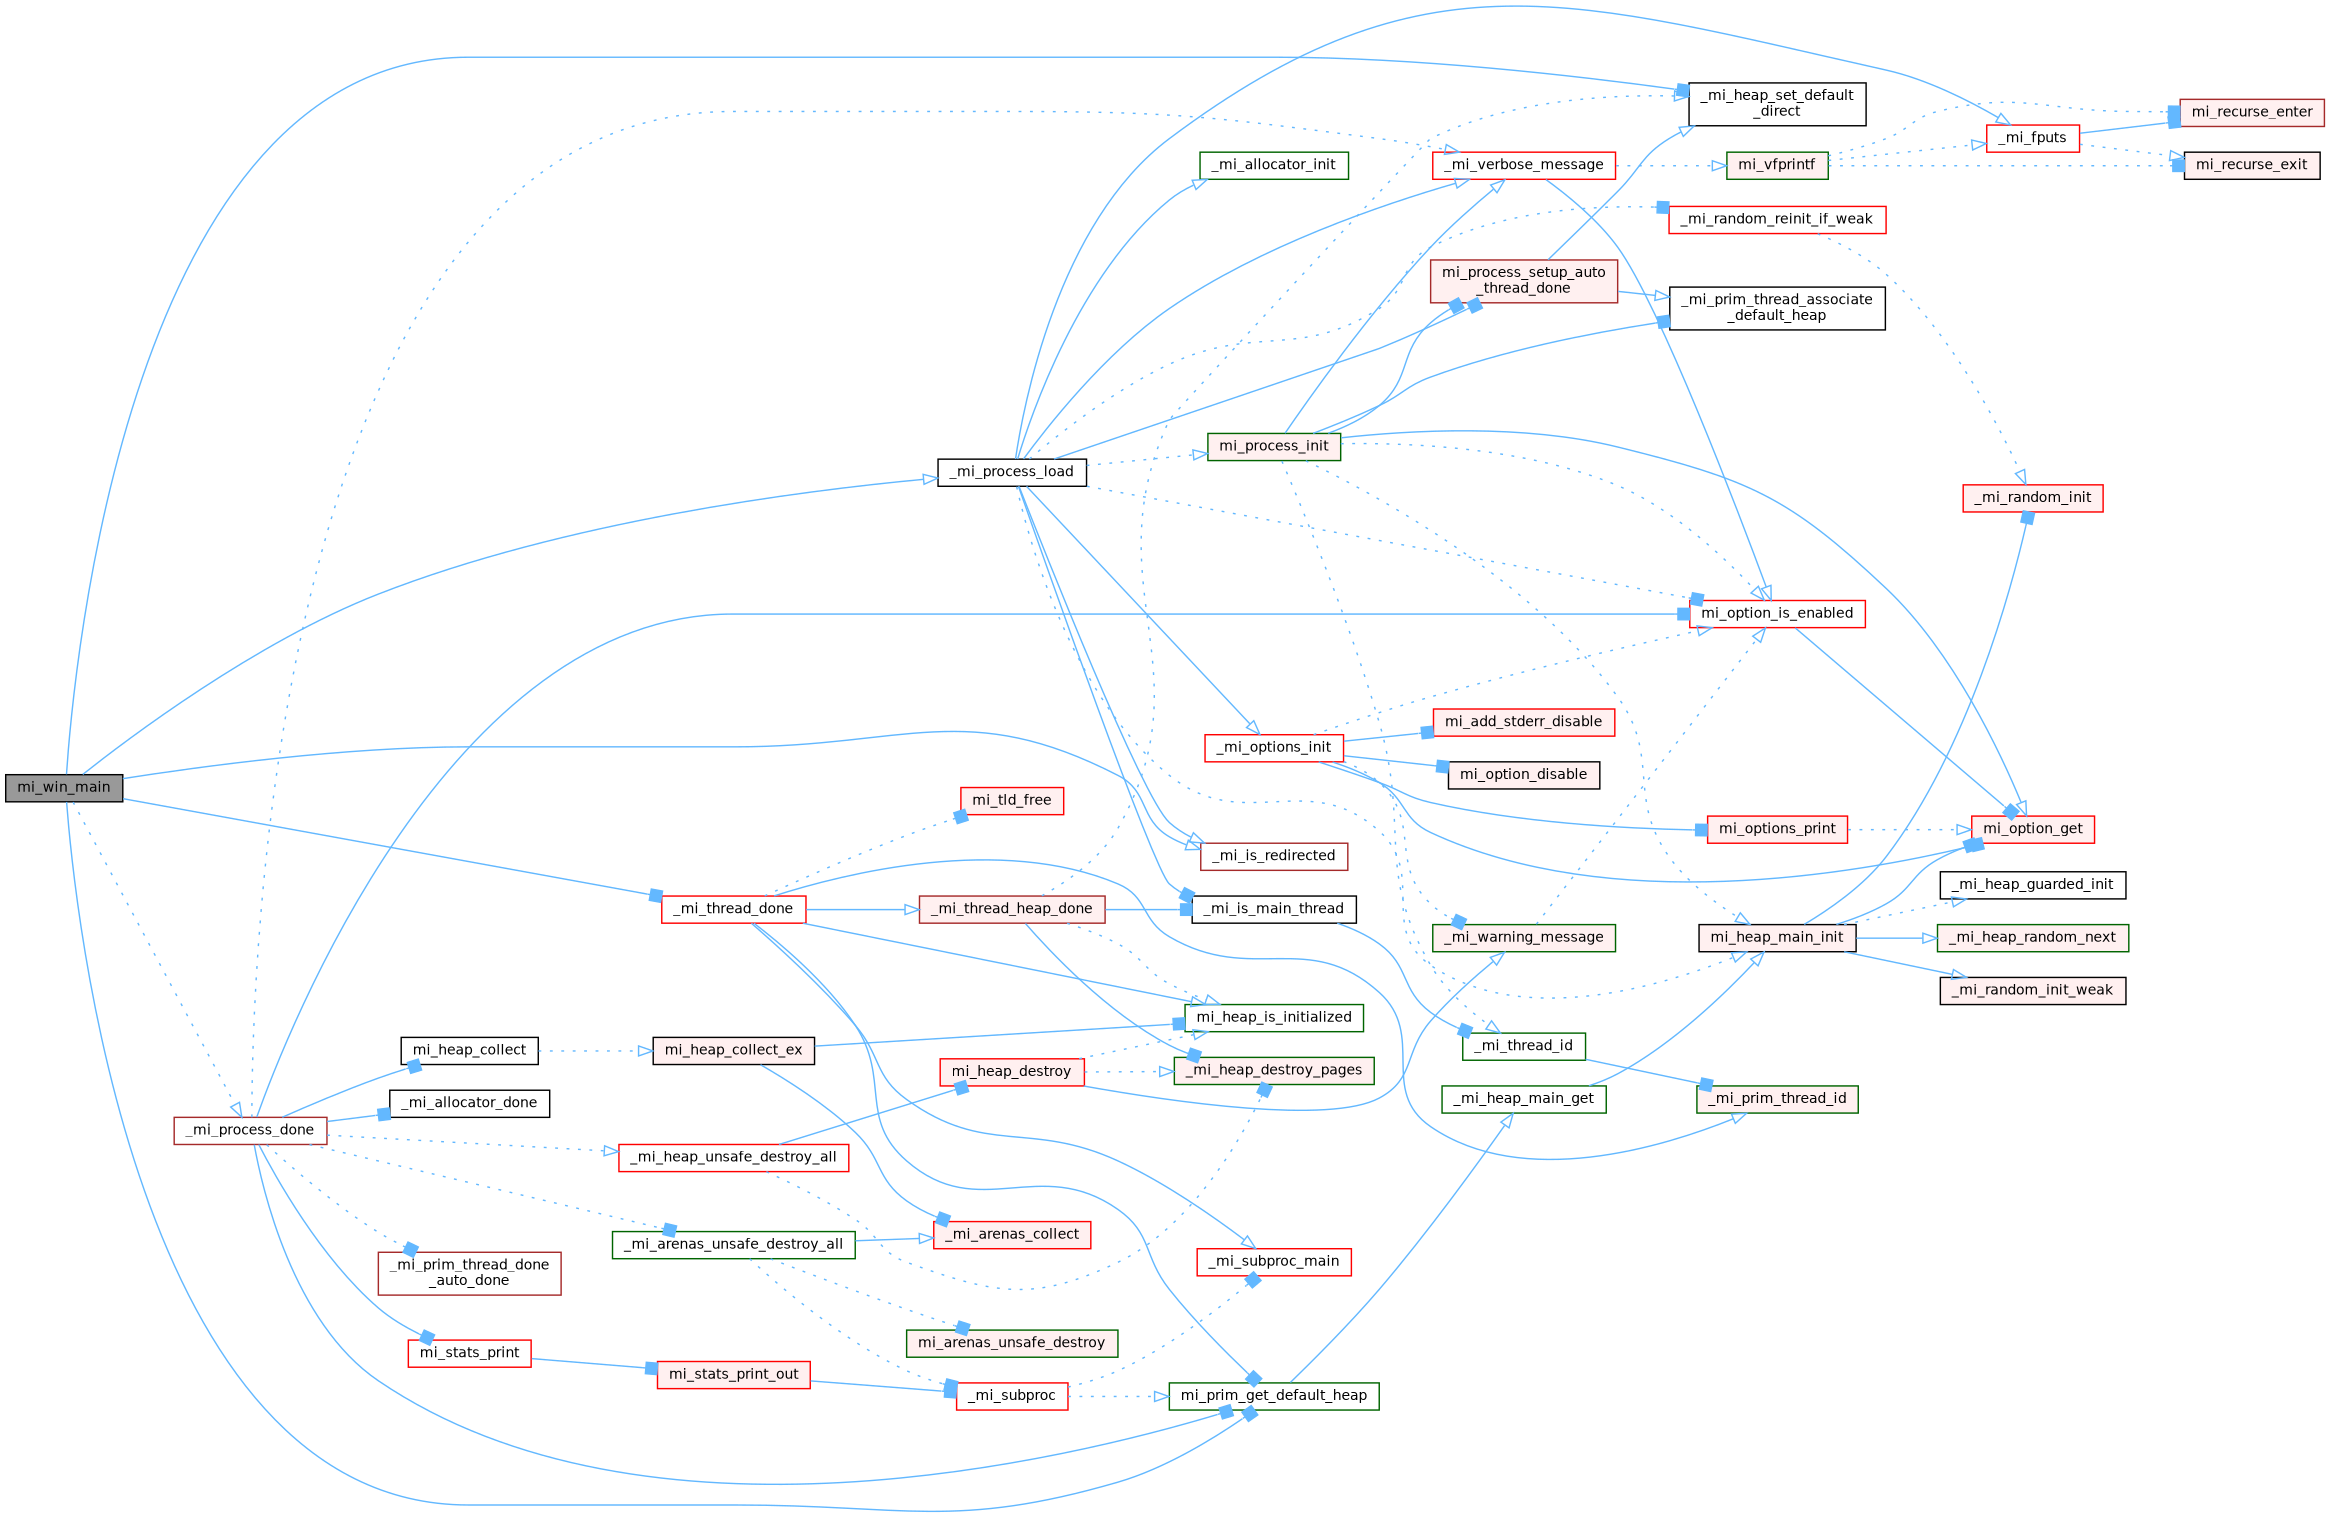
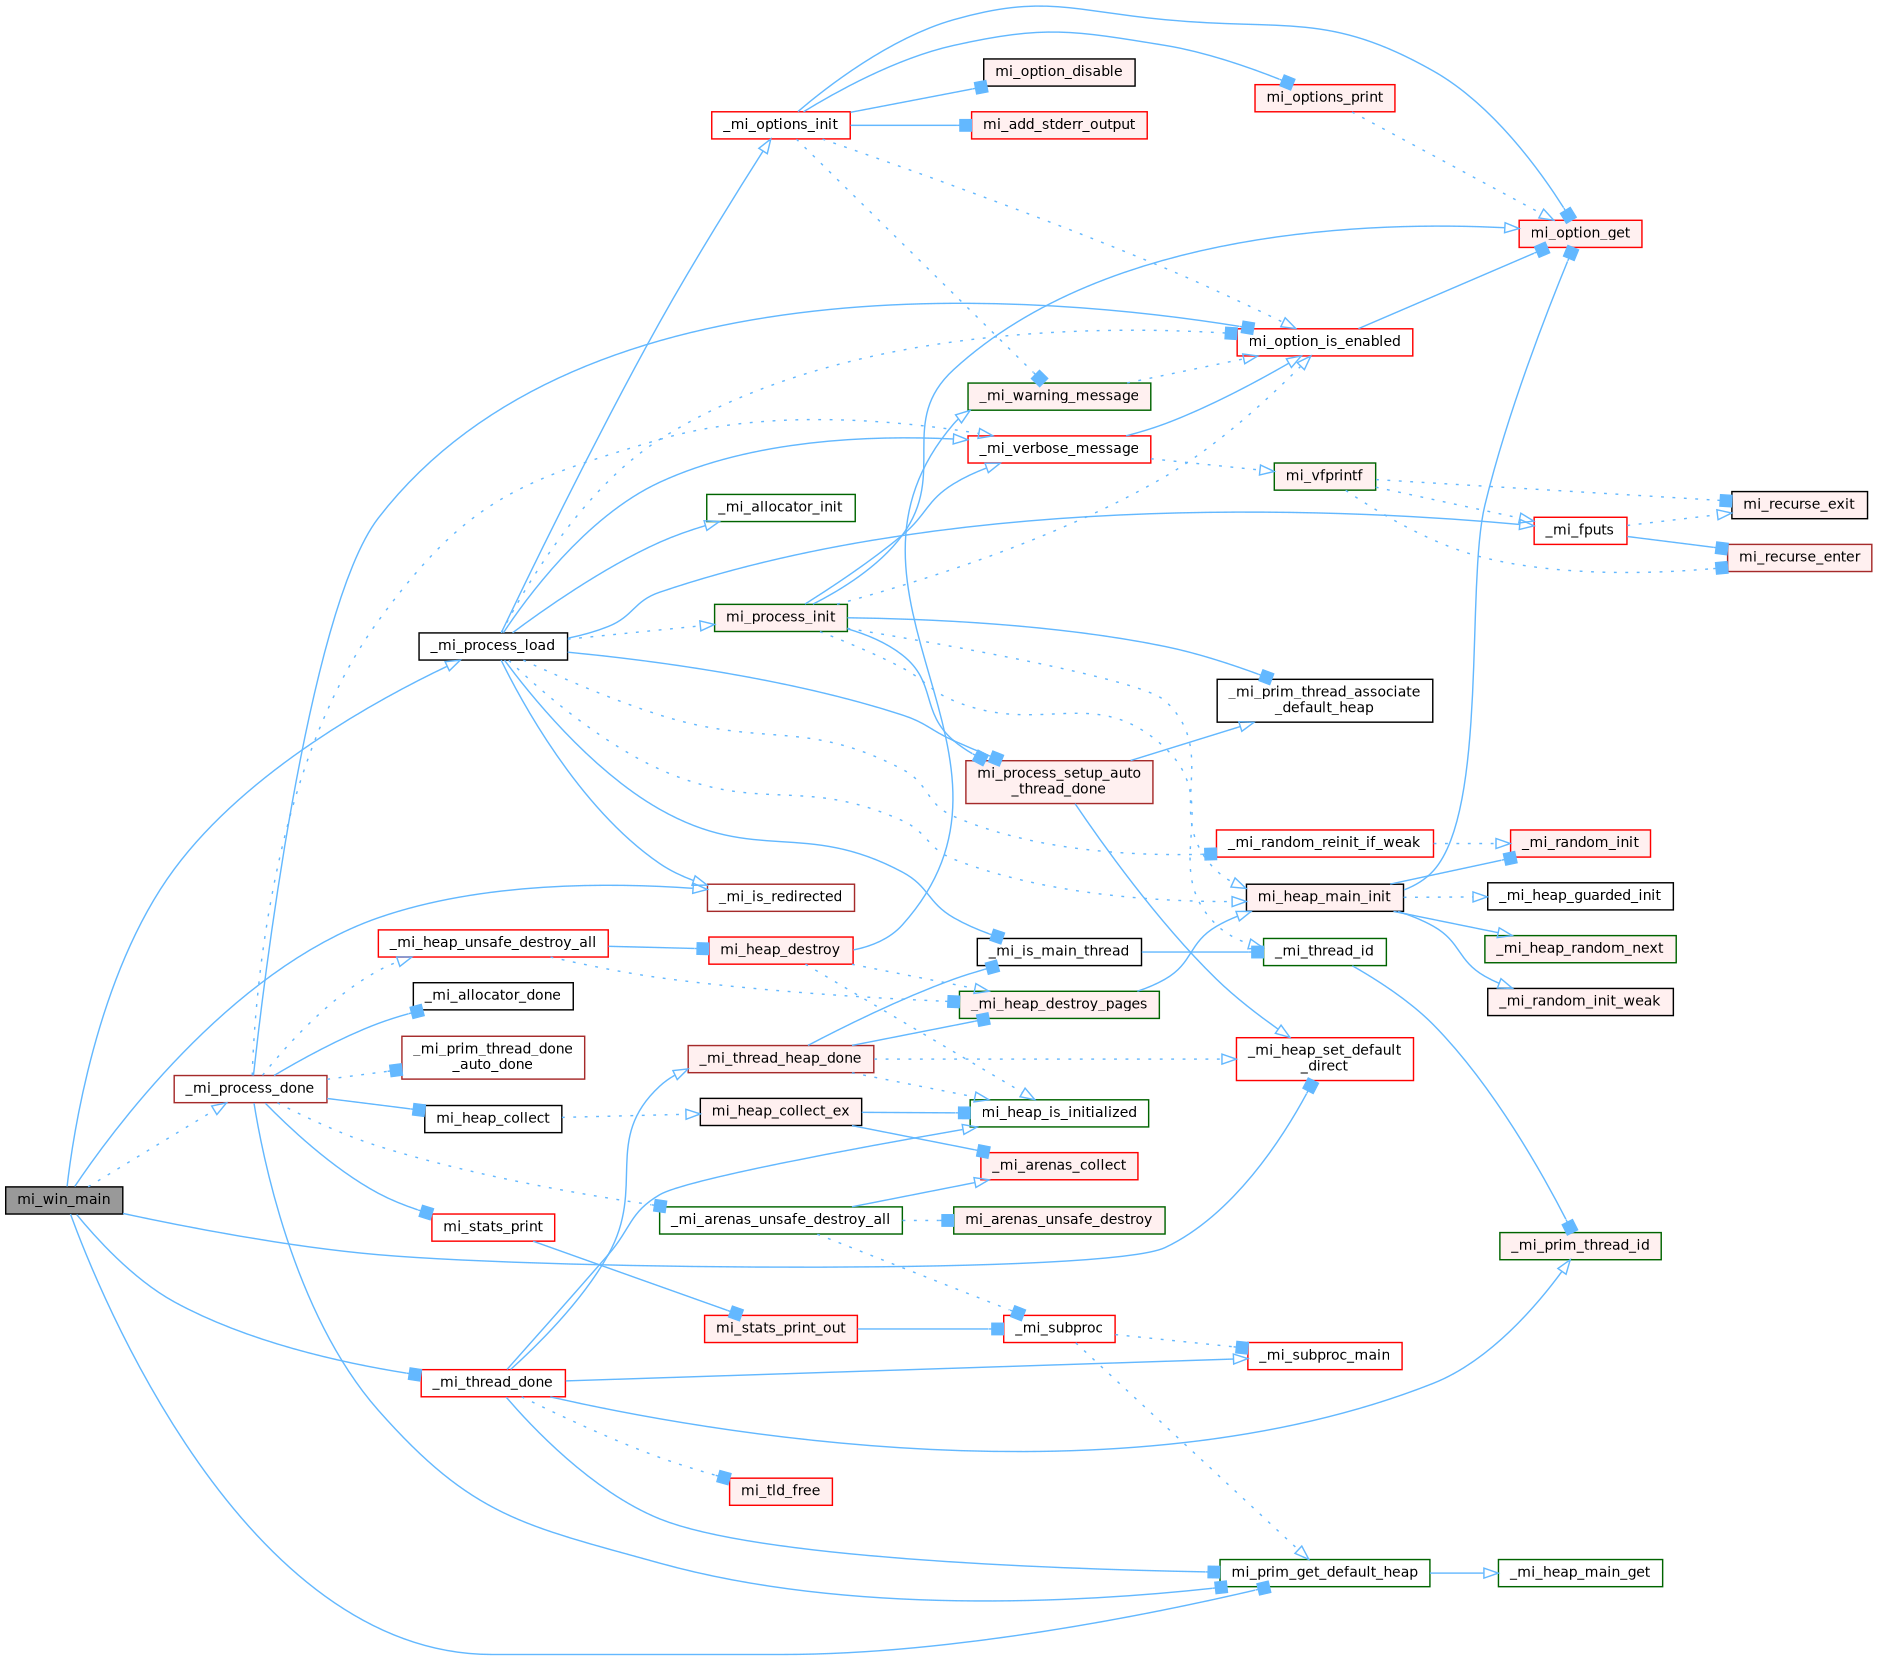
  digraph {
    rankdir=LR
    node [color=red fillcolor=white fontname=Helvetica fontsize=10 shape=box style=filled]
    edge [arrowhead=onormal color=steelblue1 fontname=Helvetica fontsize=10 labelfontname=Helvetica labelfontsize=10 style=solid]
    n1 [color=black fillcolor=grey60 fontcolor=black height=0.2 label=mi_win_main width=0.4]
-   n2 [color=black height=0.2 label="_mi_heap_set_default\l_direct" width=0.4]
+   n2 [height=0.2 label="_mi_heap_set_default\l_direct" width=0.4]
    n3 [color=brown height=0.2 label=_mi_is_redirected width=0.4]
    n4 [color=brown height=0.2 label=_mi_process_done width=0.4]
    n5 [color=darkgreen height=0.2 label=mi_prim_get_default_heap width=0.4]
    n6 [color=black height=0.2 label=_mi_process_load width=0.4]
    n7 [height=0.2 label=_mi_thread_done width=0.4]
    n8 [color=black height=0.2 label=_mi_allocator_done width=0.4]
    n9 [color=darkgreen height=0.2 label=_mi_arenas_unsafe_destroy_all width=0.4]
    n10 [height=0.2 label=_mi_heap_unsafe_destroy_all width=0.4]
    n11 [height=0.2 label=mi_option_is_enabled width=0.4]
    n12 [color=brown height=0.2 label="_mi_prim_thread_done\l_auto_done" width=0.4]
    n13 [height=0.2 label=_mi_verbose_message width=0.4]
    n14 [color=black height=0.2 label=mi_heap_collect width=0.4]
    n15 [height=0.2 label=mi_stats_print width=0.4]
    n16 [color=darkgreen height=0.2 label=_mi_heap_main_get width=0.4]
    n17 [color=black fillcolor="#FFF0F0" height=0.2 label=mi_heap_main_init width=0.4]
    n18 [height=0.2 label=_mi_fputs width=0.4]
    n19 [color=darkgreen height=0.2 label=_mi_allocator_init width=0.4]
    n20 [color=black height=0.2 label=_mi_is_main_thread width=0.4]
    n21 [height=0.2 label=_mi_options_init width=0.4]
    n22 [height=0.2 label=_mi_random_reinit_if_weak width=0.4]
    n23 [color=darkgreen fillcolor="#FFF0F0" height=0.2 label=mi_process_init width=0.4]
    n24 [color=brown fillcolor="#FFF0F0" height=0.2 label="mi_process_setup_auto\l_thread_done" width=0.4]
    n25 [height=0.2 label=_mi_subproc_main width=0.4]
    n26 [color=darkgreen height=0.2 label=mi_heap_is_initialized width=0.4]
    n27 [color=darkgreen fillcolor="#FFF0F0" height=0.2 label=_mi_prim_thread_id width=0.4]
    n28 [color=brown fillcolor="#FFF0F0" height=0.2 label=_mi_thread_heap_done width=0.4]
    n29 [fillcolor="#FFF0F0" height=0.2 label=mi_tld_free width=0.4]
    n30 [color=black height=0.2 label="_mi_prim_thread_associate\l_default_heap" width=0.4]
    n31 [fillcolor="#FFF0F0" height=0.2 label=_mi_arenas_collect width=0.4]
    n32 [height=0.2 label=_mi_subproc width=0.4]
    n33 [color=darkgreen fillcolor="#FFF0F0" height=0.2 label=mi_arenas_unsafe_destroy width=0.4]
    n34 [color=darkgreen fillcolor="#FFF0F0" height=0.2 label=_mi_heap_destroy_pages width=0.4]
    n35 [fillcolor="#FFF0F0" height=0.2 label=mi_heap_destroy width=0.4]
    n36 [fillcolor="#FFF0F0" height=0.2 label=mi_option_get width=0.4]
    n37 [color=darkgreen fillcolor="#FFF0F0" height=0.2 label=mi_vfprintf width=0.4]
    n38 [color=black fillcolor="#FFF0F0" height=0.2 label=mi_heap_collect_ex width=0.4]
    n39 [fillcolor="#FFF0F0" height=0.2 label=mi_stats_print_out width=0.4]
    n40 [color=black height=0.2 label=_mi_heap_guarded_init width=0.4]
    n41 [color=darkgreen fillcolor="#FFF0F0" height=0.2 label=_mi_heap_random_next width=0.4]
    n42 [fillcolor="#FFF0F0" height=0.2 label=_mi_random_init width=0.4]
    n43 [color=black fillcolor="#FFF0F0" height=0.2 label=_mi_random_init_weak width=0.4]
    n44 [color=darkgreen fillcolor="#FFF0F0" height=0.2 label=_mi_warning_message width=0.4]
    n45 [color=brown fillcolor="#FFF0F0" height=0.2 label=mi_recurse_enter width=0.4]
    n46 [color=black fillcolor="#FFF0F0" height=0.2 label=mi_recurse_exit width=0.4]
    n47 [color=darkgreen height=0.2 label=_mi_thread_id width=0.4]
-   n48 [fillcolor="#FFF0F0" height=0.2 label=mi_add_stderr_disable width=0.4]
+   n48 [fillcolor="#FFF0F0" height=0.2 label=mi_add_stderr_output width=0.4]
    n49 [color=black fillcolor="#FFF0F0" height=0.2 label=mi_option_disable width=0.4]
    n50 [fillcolor="#FFF0F0" height=0.2 label=mi_options_print width=0.4]
    n1 -> n2 [arrowhead=box]
    n1 -> n3
    n1 -> n4 [style=dotted]
    n1 -> n5 [arrowhead=box]
    n1 -> n6
    n1 -> n7 [arrowhead=box]
    n4 -> n5 [arrowhead=box]
    n4 -> n8 [arrowhead=box]
    n4 -> n9 [arrowhead=box style=dotted]
    n4 -> n10 [style=dotted]
    n4 -> n11 [arrowhead=box]
    n4 -> n12 [arrowhead=box style=dotted]
    n4 -> n13 [style=dotted]
    n4 -> n14 [arrowhead=box]
    n4 -> n15 [arrowhead=box]
    n5 -> n16
    n6 -> n3
    n6 -> n11 [arrowhead=box style=dotted]
    n6 -> n13
    n6 -> n17 [style=dotted]
    n6 -> n18
    n6 -> n19
    n6 -> n20 [arrowhead=box]
    n6 -> n21
    n6 -> n22 [arrowhead=box style=dotted]
    n6 -> n23 [style=dotted]
    n6 -> n24 [arrowhead=box]
    n7 -> n5 [arrowhead=box]
    n7 -> n25
    n7 -> n26
    n7 -> n27
    n7 -> n28
    n7 -> n29 [arrowhead=box style=dotted]
    n9 -> n31
    n9 -> n32 [arrowhead=box style=dotted]
    n9 -> n33 [arrowhead=box style=dotted]
    n10 -> n34 [arrowhead=box style=dotted]
    n10 -> n35 [arrowhead=box]
    n11 -> n36 [arrowhead=box]
    n13 -> n11
    n13 -> n37 [style=dotted]
    n14 -> n38 [style=dotted]
    n15 -> n39 [arrowhead=box]
-   n16 -> n17
+   n34 -> n17
    n17 -> n36 [arrowhead=box]
    n17 -> n40 [style=dotted]
    n17 -> n41
    n17 -> n42 [arrowhead=box]
    n17 -> n43
    n18 -> n45 [arrowhead=box]
    n18 -> n46 [style=dotted]
    n20 -> n47 [arrowhead=box]
    n21 -> n11 [style=dotted]
    n21 -> n36 [arrowhead=box]
    n21 -> n44 [arrowhead=box style=dotted]
    n21 -> n48 [arrowhead=box]
    n21 -> n49 [arrowhead=box]
    n21 -> n50 [arrowhead=box]
    n22 -> n42 [style=dotted]
    n23 -> n11 [style=dotted]
    n23 -> n13
    n23 -> n17 [style=dotted]
    n23 -> n24 [arrowhead=box]
    n23 -> n30 [arrowhead=box]
    n23 -> n36
    n23 -> n47 [style=dotted]
    n24 -> n2
    n24 -> n30
    n28 -> n2 [style=dotted]
    n28 -> n20 [arrowhead=box]
    n28 -> n26 [style=dotted]
    n28 -> n34 [arrowhead=box]
    n32 -> n5 [style=dotted]
    n32 -> n25 [arrowhead=box style=dotted]
    n35 -> n26 [style=dotted]
    n35 -> n34 [style=dotted]
    n35 -> n44
    n37 -> n18 [style=dotted]
    n37 -> n45 [arrowhead=box style=dotted]
    n37 -> n46 [arrowhead=box style=dotted]
    n38 -> n26 [arrowhead=box]
    n38 -> n31 [arrowhead=box]
    n39 -> n32 [arrowhead=box]
    n44 -> n11 [style=dotted]
    n47 -> n27 [arrowhead=box]
    n50 -> n36 [style=dotted]
  }
